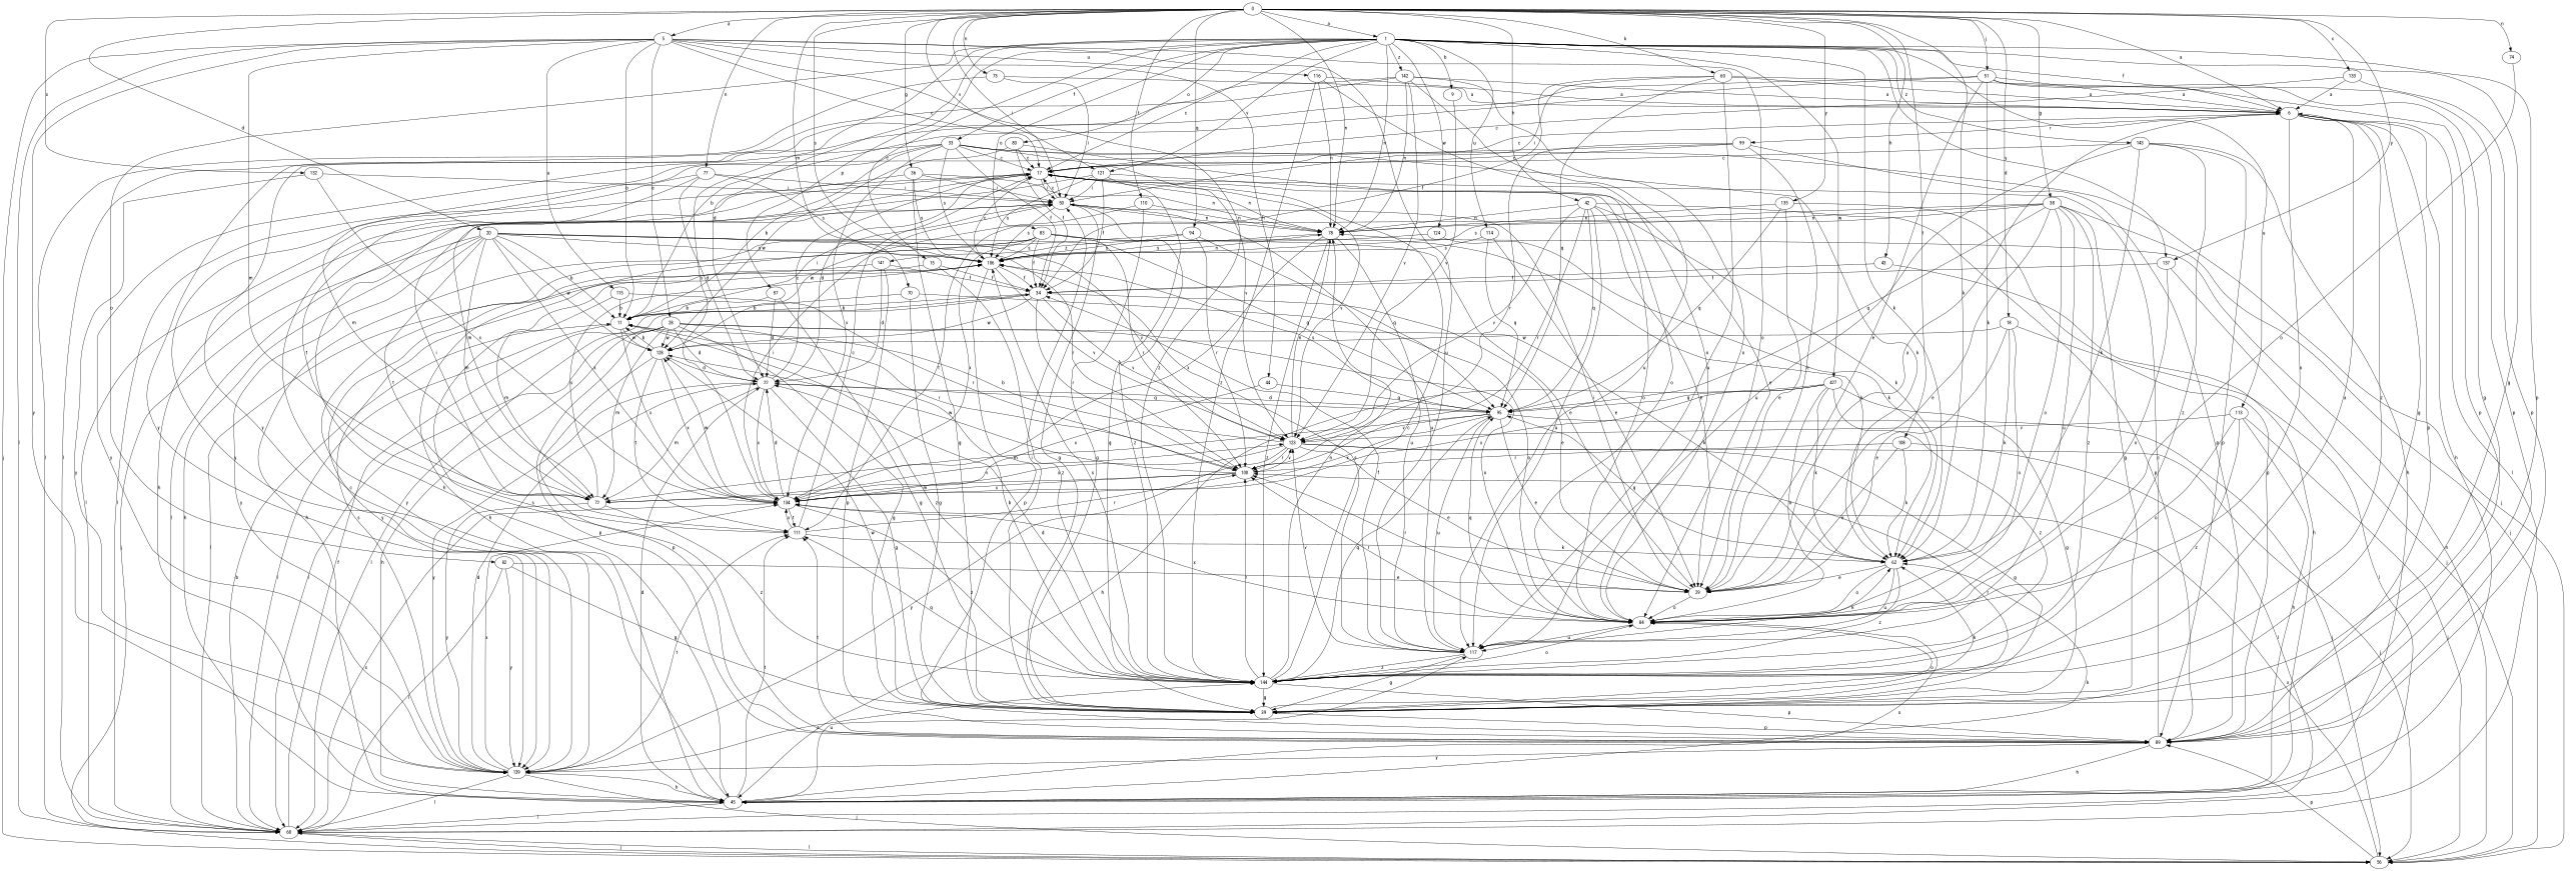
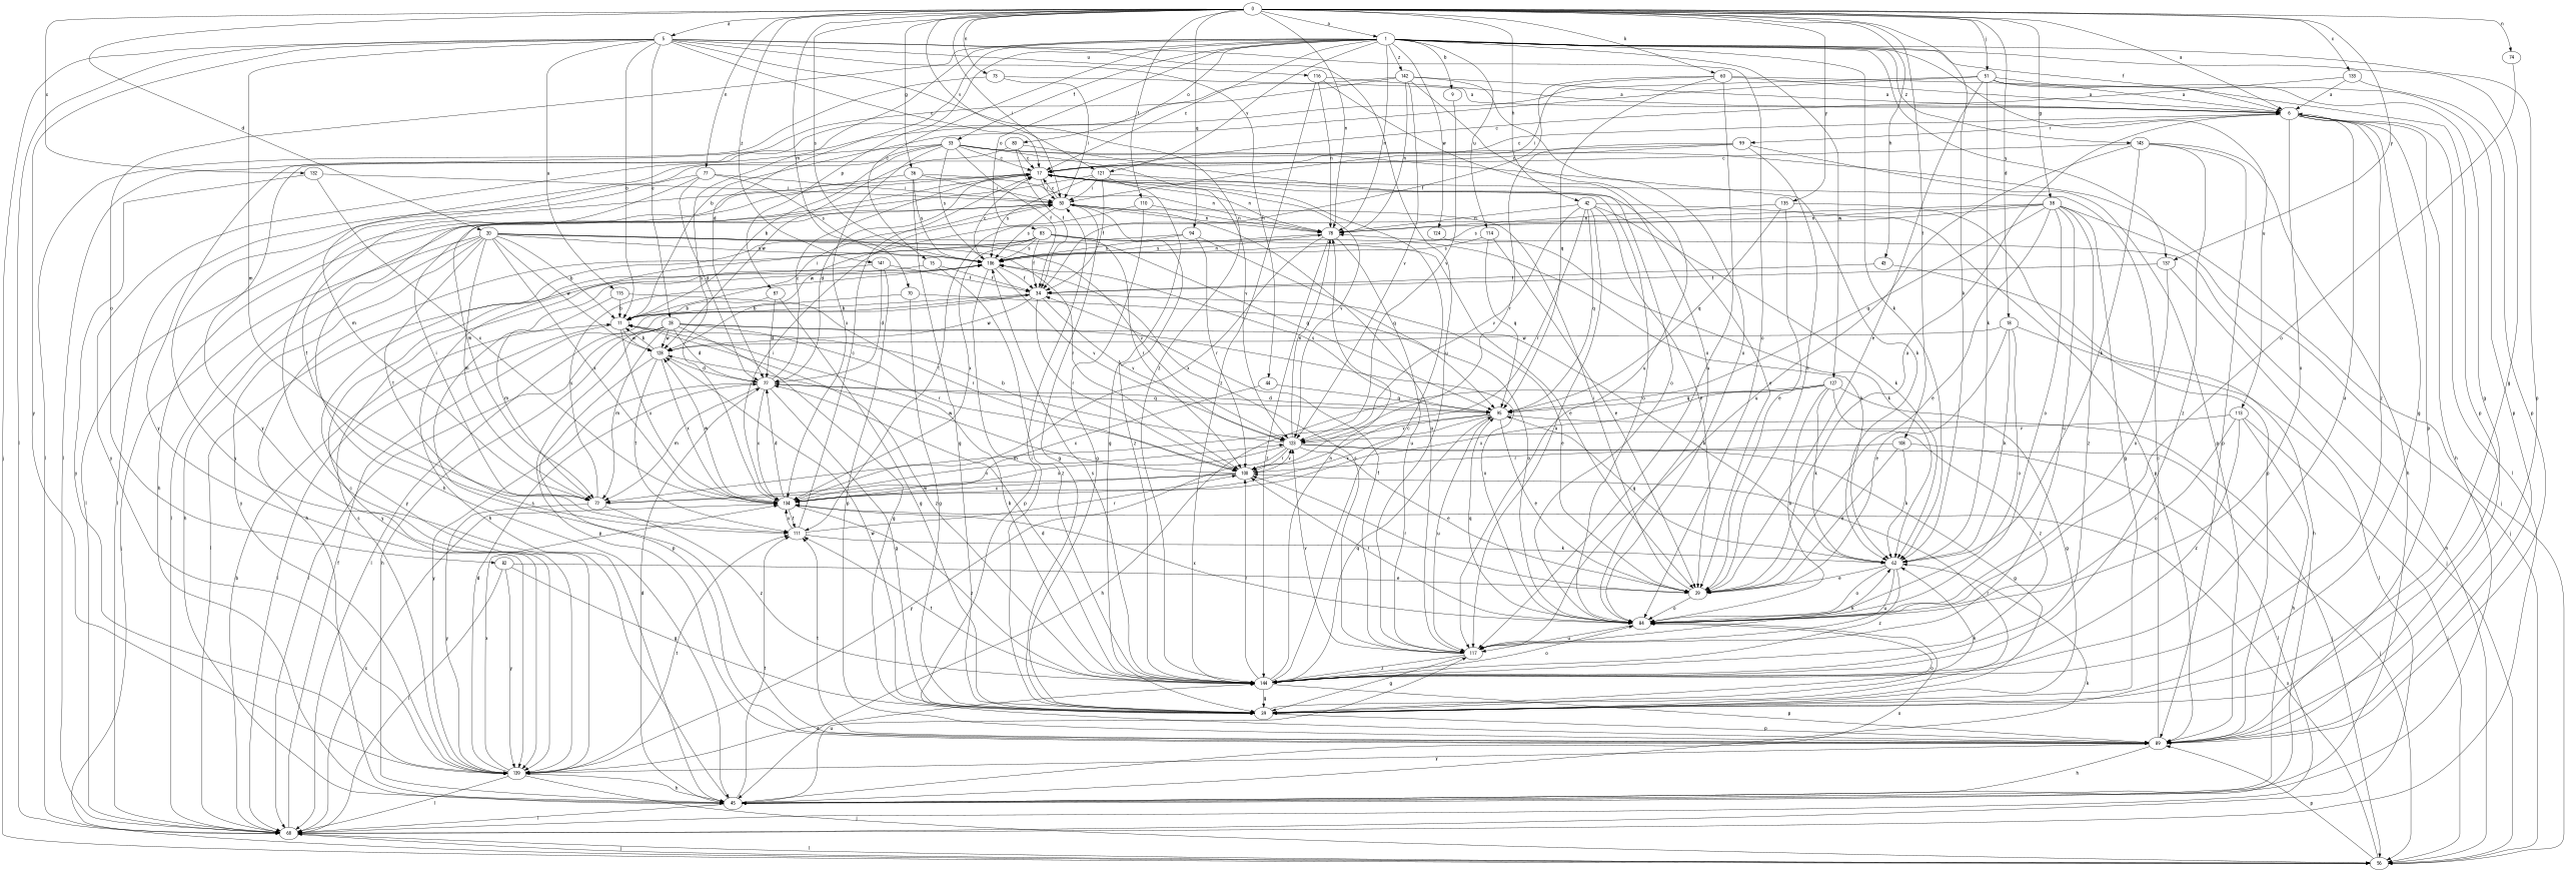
  strict digraph {
    fontname="Roboto Condensed"
    node [fontname="Roboto Condensed"]
    edge [fontname="Roboto Condensed"]
    0
    1
    5
    6
    18
    20
    36
    38
    42
    43
    50
    51
    60
    62
    70
    73
    74
    77
    78
    94
    106
    108
    110
    121
    132
    133
    135
    137
    141
    9
    15
    17
    22
    33
    39
    80
    82
    83
    87
    89
    113
    114
    124
-   127 [label=427]
+   127
    134
    142
    143
    11
    28
    44
    56
    68
    72
    84
    115
    116
    117
    139
    144
    45
    99
    128
    29
    123
    95
    100
    111
    34
    0 -> 1 [label=a]
    0 -> 5 [label=a]
    0 -> 6 [label=a]
    0 -> 18 [label=d]
    0 -> 20 [label=d]
    0 -> 36 [label=g]
    0 -> 38 [label=g]
    0 -> 42 [label=h]
    0 -> 43 [label=h]
    0 -> 50 [label=i]
    0 -> 51 [label=j]
    0 -> 60 [label=k]
    0 -> 62 [label=k]
    0 -> 70 [label=m]
    0 -> 73 [label=n]
    0 -> 74 [label=n]
    0 -> 77 [label=n]
    0 -> 78 [label=n]
    0 -> 94 [label=q]
    0 -> 106 [label=s]
    0 -> 108 [label=t]
    0 -> 110 [label=t]
    0 -> 121 [label=v]
    0 -> 132 [label=x]
    0 -> 133 [label=x]
    0 -> 135 [label=y]
    0 -> 137 [label=y]
-   124 -> 141 [label=z]
+   0 -> 141 [label=z]
    1 -> 6 [label=f]
    1 -> 62 [label=k]
    1 -> 78 [label=n]
    1 -> 121 [label=v]
    1 -> 137 [label=y]
    1 -> 9 [label=b]
    1 -> 15 [label=c]
    1 -> 17 [label=c]
    1 -> 22 [label=d]
    1 -> 33 [label=f]
    1 -> 39 [label=g]
    1 -> 80 [label=o]
    1 -> 82 [label=o]
    1 -> 83 [label=o]
    1 -> 87 [label=p]
    1 -> 89 [label=p]
    1 -> 113 [label=u]
    1 -> 114 [label=u]
    1 -> 124 [label=w]
    1 -> 127 [label=w]
    1 -> 134 [label=x]
    1 -> 142 [label=z]
    1 -> 143 [label=z]
    5 -> 17 [label=c]
    5 -> 11 [label=b]
    5 -> 28 [label=e]
    5 -> 44 [label=h]
    5 -> 56 [label=j]
    5 -> 68 [label=l]
    5 -> 72 [label=m]
    5 -> 84 [label=o]
    5 -> 115 [label=u]
    5 -> 116 [label=u]
    5 -> 117 [label=u]
    5 -> 139 [label=y]
    5 -> 144 [label=z]
    6 -> 17 [label=c]
    6 -> 39 [label=g]
    6 -> 89 [label=p]
    6 -> 68 [label=l]
    6 -> 84 [label=o]
    6 -> 144 [label=z]
    6 -> 45 [label=h]
    6 -> 99 [label=r]
    18 -> 62 [label=k]
    18 -> 68 [label=l]
    18 -> 84 [label=o]
    18 -> 128 [label=w]
    18 -> 29 [label=e]
    20 -> 106 [label=s]
    20 -> 134 [label=x]
    20 -> 11 [label=b]
    20 -> 56 [label=j]
    20 -> 72 [label=m]
    20 -> 139 [label=y]
    20 -> 45 [label=h]
    20 -> 128 [label=w]
    20 -> 123 [label=v]
    20 -> 95 [label=q]
    20 -> 100 [label=r]
    20 -> 111 [label=t]
    36 -> 50 [label=i]
    36 -> 78 [label=n]
    36 -> 106 [label=s]
    36 -> 39 [label=g]
    36 -> 68 [label=l]
    38 -> 78 [label=n]
    38 -> 106 [label=s]
    38 -> 39 [label=g]
    38 -> 56 [label=j]
    38 -> 84 [label=o]
    38 -> 117 [label=u]
    38 -> 144 [label=z]
    38 -> 29 [label=e]
    38 -> 95 [label=q]
    38 -> 111 [label=t]
    42 -> 62 [label=k]
    42 -> 78 [label=n]
    42 -> 89 [label=p]
    42 -> 117 [label=u]
    42 -> 29 [label=e]
    42 -> 123 [label=v]
    42 -> 95 [label=q]
    42 -> 100 [label=r]
    43 -> 45 [label=h]
    43 -> 34 [label=f]
    50 -> 78 [label=n]
    50 -> 106 [label=s]
    50 -> 17 [label=c]
    50 -> 39 [label=g]
    50 -> 68 [label=l]
    50 -> 117 [label=u]
    50 -> 144 [label=z]
    51 -> 6 [label=a]
    51 -> 62 [label=k]
    51 -> 39 [label=g]
    51 -> 89 [label=p]
    51 -> 11 [label=b]
    51 -> 139 [label=y]
    51 -> 29 [label=e]
    60 -> 6 [label=a]
    60 -> 50 [label=i]
    60 -> 89 [label=p]
    60 -> 117 [label=u]
    60 -> 95 [label=q]
    60 -> 34 [label=f]
    62 -> 84 [label=o]
    62 -> 117 [label=u]
    62 -> 144 [label=z]
    62 -> 29 [label=e]
    62 -> 95 [label=q]
    70 -> 39 [label=g]
    70 -> 11 [label=b]
    70 -> 84 [label=o]
    73 -> 6 [label=a]
    73 -> 50 [label=i]
    73 -> 68 [label=l]
    74 -> 84 [label=o]
    77 -> 50 [label=i]
    77 -> 106 [label=s]
    77 -> 22 [label=d]
    77 -> 68 [label=l]
    77 -> 111 [label=t]
    78 -> 106 [label=s]
    78 -> 134 [label=x]
    78 -> 117 [label=u]
    78 -> 144 [label=z]
    94 -> 106 [label=s]
    94 -> 45 [label=h]
    94 -> 95 [label=q]
    94 -> 100 [label=r]
    106 -> 78 [label=n]
    106 -> 17 [label=c]
    106 -> 89 [label=p]
    106 -> 123 [label=v]
    106 -> 34 [label=f]
    108 -> 62 [label=k]
    108 -> 68 [label=l]
    108 -> 29 [label=e]
    108 -> 100 [label=r]
    110 -> 78 [label=n]
    110 -> 39 [label=g]
    110 -> 128 [label=w]
    121 -> 50 [label=i]
    121 -> 106 [label=s]
    121 -> 39 [label=g]
    121 -> 45 [label=h]
    121 -> 29 [label=e]
    121 -> 34 [label=f]
    132 -> 50 [label=i]
    132 -> 134 [label=x]
    132 -> 139 [label=y]
    133 -> 6 [label=a]
    133 -> 17 [label=c]
    133 -> 89 [label=p]
    135 -> 78 [label=n]
    135 -> 89 [label=p]
    135 -> 29 [label=e]
    135 -> 95 [label=q]
    137 -> 56 [label=j]
    137 -> 84 [label=o]
    137 -> 34 [label=f]
    141 -> 22 [label=d]
    141 -> 89 [label=p]
    141 -> 139 [label=y]
    141 -> 34 [label=f]
    9 -> 123 [label=v]
    15 -> 68 [label=l]
    15 -> 144 [label=z]
    15 -> 34 [label=f]
    17 -> 50 [label=i]
    17 -> 78 [label=n]
    17 -> 22 [label=d]
    17 -> 72 [label=m]
    17 -> 84 [label=o]
    17 -> 45 [label=h]
    17 -> 123 [label=v]
    22 -> 17 [label=c]
    22 -> 39 [label=g]
    22 -> 134 [label=x]
    22 -> 72 [label=m]
    22 -> 139 [label=y]
    22 -> 95 [label=q]
    33 -> 62 [label=k]
    33 -> 106 [label=s]
    33 -> 17 [label=c]
    33 -> 134 [label=x]
    33 -> 11 [label=b]
    33 -> 56 [label=j]
    33 -> 72 [label=m]
    33 -> 139 [label=y]
    33 -> 123 [label=v]
    33 -> 34 [label=f]
    39 -> 50 [label=i]
    39 -> 62 [label=k]
    39 -> 89 [label=p]
    39 -> 84 [label=o]
    39 -> 128 [label=w]
    39 -> 100 [label=r]
    80 -> 17 [label=c]
    80 -> 84 [label=o]
    80 -> 128 [label=w]
    80 -> 34 [label=f]
    82 -> 39 [label=g]
    82 -> 68 [label=l]
    82 -> 139 [label=y]
    82 -> 29 [label=e]
    83 -> 62 [label=k]
    83 -> 106 [label=s]
    83 -> 134 [label=x]
    83 -> 139 [label=y]
    83 -> 45 [label=h]
    83 -> 29 [label=e]
    83 -> 100 [label=r]
    83 -> 34 [label=f]
    87 -> 22 [label=d]
    87 -> 39 [label=g]
    87 -> 11 [label=b]
    89 -> 106 [label=s]
    89 -> 17 [label=c]
    89 -> 139 [label=y]
    89 -> 45 [label=h]
    89 -> 111 [label=t]
    113 -> 56 [label=j]
    113 -> 84 [label=o]
    113 -> 144 [label=z]
    113 -> 45 [label=h]
    113 -> 123 [label=v]
    114 -> 106 [label=s]
    114 -> 29 [label=e]
    114 -> 95 [label=q]
    124 -> 62 [label=k]
    127 -> 62 [label=k]
    127 -> 39 [label=g]
    127 -> 134 [label=x]
    127 -> 84 [label=o]
    127 -> 144 [label=z]
    127 -> 45 [label=h]
    127 -> 95 [label=q]
    134 -> 50 [label=i]
    134 -> 22 [label=d]
    134 -> 144 [label=z]
    134 -> 128 [label=w]
    134 -> 111 [label=t]
    142 -> 6 [label=a]
    142 -> 78 [label=n]
    142 -> 68 [label=l]
    142 -> 84 [label=o]
    142 -> 117 [label=u]
    142 -> 139 [label=y]
    142 -> 123 [label=v]
    143 -> 62 [label=k]
    143 -> 17 [label=c]
    143 -> 89 [label=p]
    143 -> 117 [label=u]
    143 -> 144 [label=z]
    143 -> 45 [label=h]
    11 -> 50 [label=i]
    11 -> 134 [label=x]
    11 -> 68 [label=l]
    11 -> 144 [label=z]
    11 -> 128 [label=w]
    28 -> 62 [label=k]
    28 -> 22 [label=d]
    28 -> 39 [label=g]
    28 -> 89 [label=p]
    28 -> 68 [label=l]
    28 -> 72 [label=m]
    28 -> 84 [label=o]
    28 -> 45 [label=h]
    28 -> 128 [label=w]
    28 -> 100 [label=r]
    44 -> 134 [label=x]
    44 -> 95 [label=q]
    56 -> 78 [label=n]
    56 -> 89 [label=p]
    56 -> 134 [label=x]
    56 -> 68 [label=l]
    68 -> 134 [label=x]
    68 -> 11 [label=b]
    68 -> 56 [label=j]
    68 -> 34 [label=f]
    72 -> 50 [label=i]
    72 -> 106 [label=s]
    72 -> 139 [label=y]
    72 -> 144 [label=z]
    72 -> 123 [label=v]
    84 -> 134 [label=x]
    84 -> 117 [label=u]
    84 -> 95 [label=q]
    84 -> 100 [label=r]
    115 -> 11 [label=b]
    115 -> 72 [label=m]
    115 -> 100 [label=r]
    116 -> 6 [label=a]
    116 -> 78 [label=n]
    116 -> 84 [label=o]
    116 -> 144 [label=z]
    117 -> 62 [label=k]
    117 -> 106 [label=s]
    117 -> 39 [label=g]
    117 -> 144 [label=z]
    117 -> 123 [label=v]
    117 -> 34 [label=f]
    139 -> 106 [label=s]
    139 -> 22 [label=d]
    139 -> 134 [label=x]
    139 -> 56 [label=j]
    139 -> 68 [label=l]
    139 -> 144 [label=z]
    139 -> 45 [label=h]
    139 -> 111 [label=t]
    144 -> 6 [label=a]
    144 -> 78 [label=n]
    144 -> 106 [label=s]
    144 -> 17 [label=c]
    144 -> 22 [label=d]
    144 -> 39 [label=g]
    144 -> 89 [label=p]
    144 -> 11 [label=b]
    144 -> 84 [label=o]
    144 -> 95 [label=q]
    144 -> 100 [label=r]
-   144 -> 111 [label=q]
+   144 -> 111 [label=t]
    45 -> 62 [label=k]
    45 -> 17 [label=c]
    45 -> 22 [label=d]
    45 -> 68 [label=l]
    45 -> 84 [label=o]
    45 -> 117 [label=u]
    45 -> 111 [label=t]
    99 -> 17 [label=c]
    99 -> 89 [label=p]
    99 -> 139 [label=y]
    99 -> 29 [label=e]
    99 -> 100 [label=r]
    128 -> 22 [label=d]
    128 -> 89 [label=p]
    128 -> 134 [label=x]
    128 -> 11 [label=b]
    128 -> 111 [label=t]
    29 -> 6 [label=a]
    29 -> 50 [label=i]
    29 -> 84 [label=o]
    29 -> 100 [label=r]
    123 -> 78 [label=n]
    123 -> 39 [label=g]
    123 -> 134 [label=x]
    123 -> 11 [label=b]
    123 -> 56 [label=j]
    123 -> 139 [label=y]
    123 -> 29 [label=e]
    123 -> 100 [label=r]
    95 -> 106 [label=s]
    95 -> 22 [label=d]
    95 -> 134 [label=x]
    95 -> 56 [label=j]
    95 -> 72 [label=m]
    95 -> 117 [label=u]
    95 -> 29 [label=e]
    95 -> 123 [label=v]
    100 -> 134 [label=x]
    100 -> 72 [label=m]
    100 -> 128 [label=w]
    100 -> 123 [label=v]
    111 -> 62 [label=k]
    111 -> 17 [label=c]
    111 -> 134 [label=x]
    111 -> 100 [label=r]
    34 -> 11 [label=b]
    34 -> 68 [label=l]
    34 -> 128 [label=w]
    34 -> 29 [label=e]
    34 -> 123 [label=v]
    34 -> 100 [label=r]
  }
